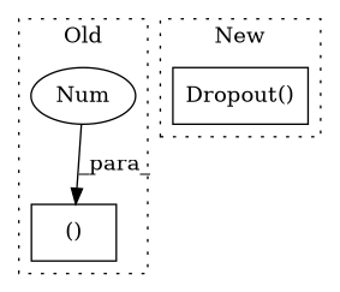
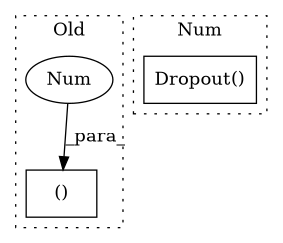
  digraph {
    node [shape=box]
    n1 [a=54 l=3 label="()" s=720]
    n2 [a=76 l=1 label=Num s=722 shape=ellipse]
    n3 [a=75 l="11,1" label="Dropout()" s="1216,1230"]
    subgraph cluster_1 {
      label=Old
      style=dotted
      n1
      n2
    }
    subgraph cluster_2 {
-     label=New
+     label=Num
      style=dotted
      n3
    }
    n2 -> n1 [label=_para_]
  }
